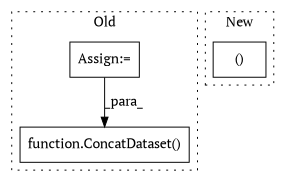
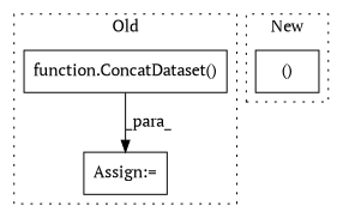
  digraph {
    fontname="PT Serif"
    node [shape=box fontname="PT Serif"]
    n1 [a=75 l="14,1" label="function.ConcatDataset()" s="2965,3007"]
    n2 [a=68 l=3 label="Assign:=" s=2962]
    n3 [a=54 l=13 label="()" s=6355]
    subgraph cluster_1 {
      label=Old
      style=dotted
      n1
      n2
    }
    subgraph cluster_2 {
      label=New
      style=dotted
      n3
    }
-   n2 -> n1 [label=_para_ fontname="PT Serif"]
+   n1 -> n2 [label=_para_ fontname="PT Serif"]
  }
